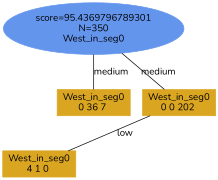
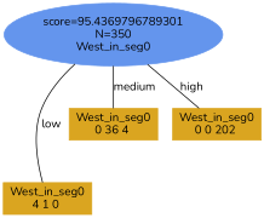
  digraph {
    fontname=Nunito
    node [color=goldenrod fontname=Nunito shape=box style=filled]
    edge [dir=none fontname=Nunito]
    n1 [color=cornflowerblue label="score=95.4369796789301\nN=350\nWest_in_seg0" shape=ellipse]
    n2 [label="West_in_seg0\n4 1 0 "]
-   n3 [label="West_in_seg0\n0 36 7 "]
+   n3 [label="West_in_seg0\n0 36 4 "]
    n4 [label="West_in_seg0\n0 0 202 "]
    subgraph sub_1 {
      rank=same
      n1
    }
    subgraph sub_2 {
      rank=same
      n2
    }
    subgraph sub_3 {
      rank=same
      n3
    }
    subgraph sub_4 {
      rank=same
      n4
    }
-   n4 -> n2 [label=low]
+   n1 -> n2 [label=low]
    n1 -> n3 [label=medium]
-   n1 -> n4 [label=medium]
+   n1 -> n4 [label=high]
  }
